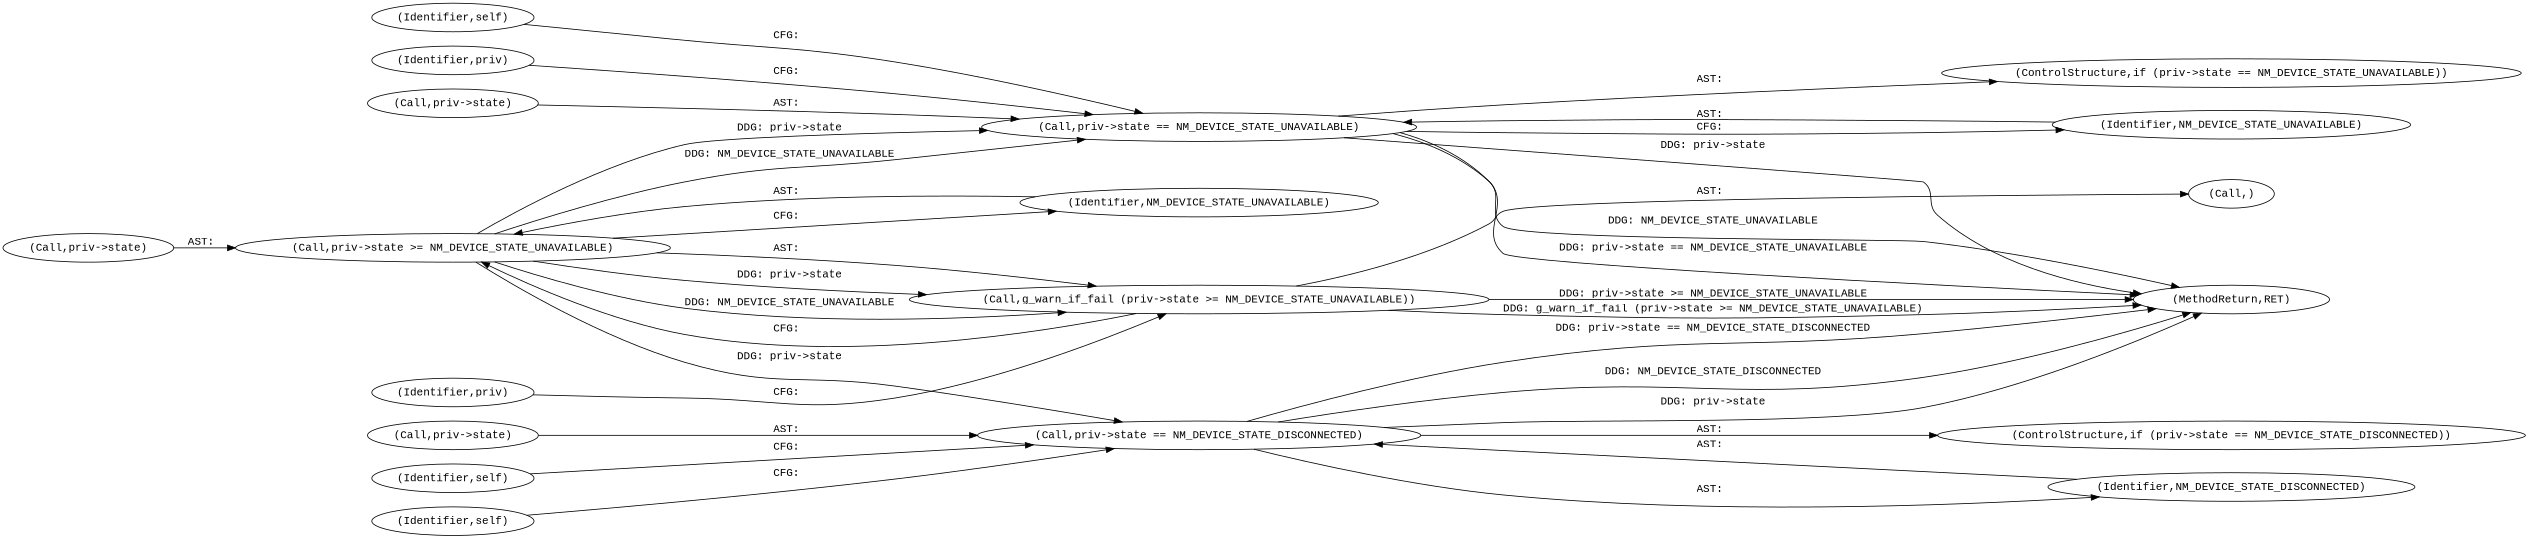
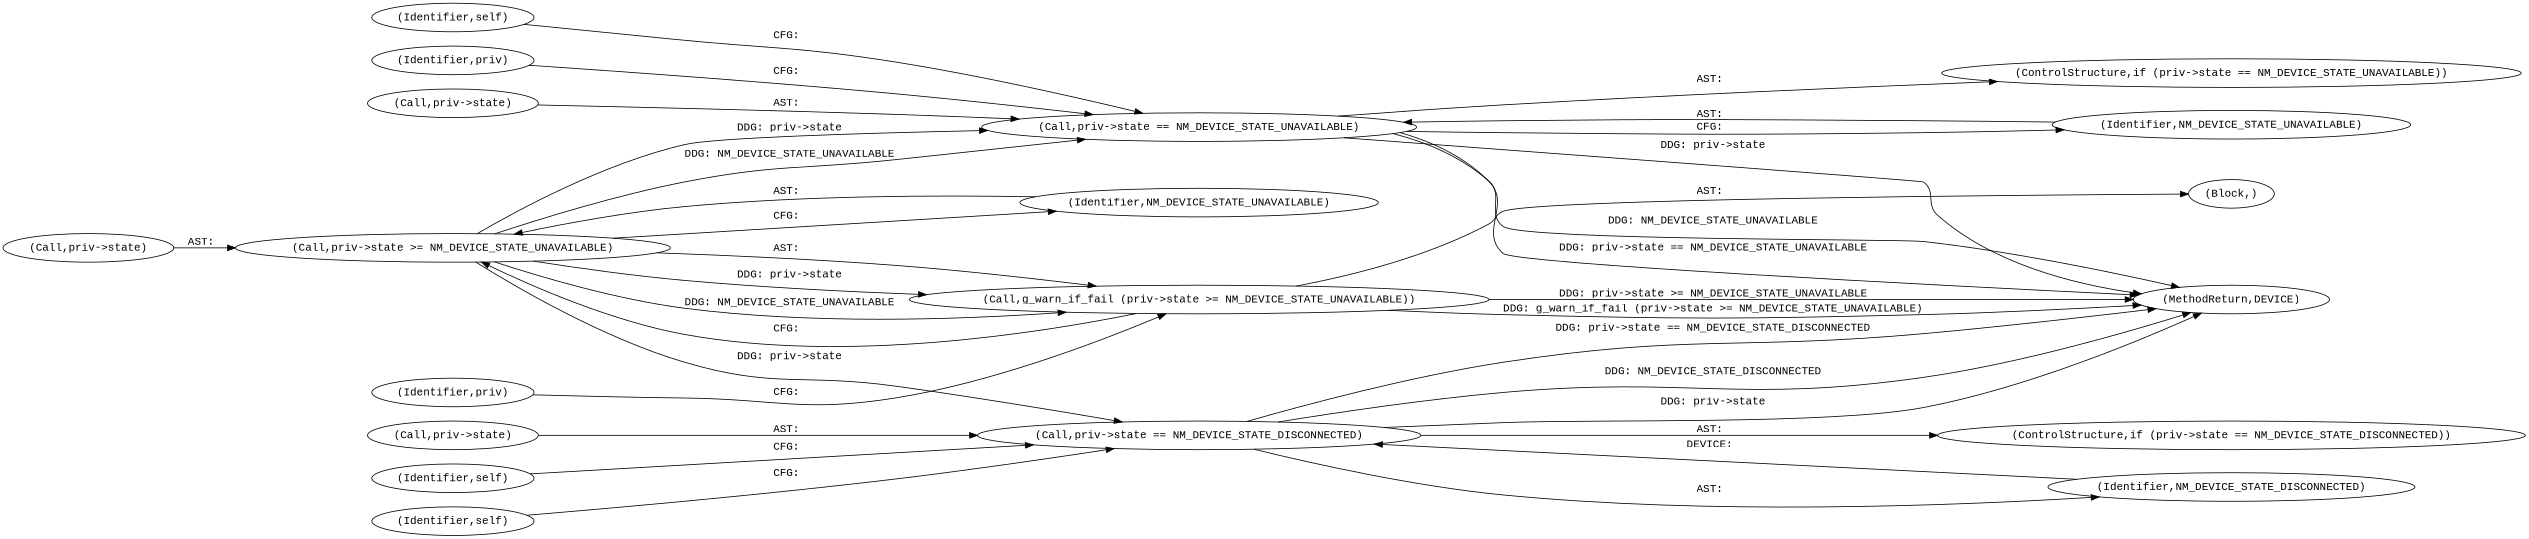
  digraph {
    fontname="Liberation Mono"
    rankdir=LR
    node [fontname="Liberation Mono"]
    edge [fontname="Liberation Mono"]
    n1 [label="(Call,priv->state >= NM_DEVICE_STATE_UNAVAILABLE)"]
    n2 [label="(Call,g_warn_if_fail (priv->state >= NM_DEVICE_STATE_UNAVAILABLE))"]
    n3 [label="(Call,priv->state == NM_DEVICE_STATE_UNAVAILABLE)"]
    n4 [label="(Identifier,NM_DEVICE_STATE_UNAVAILABLE)"]
    n5 [label="(Call,priv->state == NM_DEVICE_STATE_DISCONNECTED)"]
-   n6 [label="(Call,)"]
-   n7 [label="(MethodReturn,RET)"]
+   n6 [label="(Block,)"]
+   n7 [label="(MethodReturn,DEVICE)"]
    n8 [label="(ControlStructure,if (priv->state == NM_DEVICE_STATE_UNAVAILABLE))"]
    n9 [label="(Identifier,NM_DEVICE_STATE_UNAVAILABLE)"]
    n10 [label="(ControlStructure,if (priv->state == NM_DEVICE_STATE_DISCONNECTED))"]
    n11 [label="(Identifier,NM_DEVICE_STATE_DISCONNECTED)"]
    n12 [label="(Call,priv->state)"]
    n13 [label="(Identifier,priv)"]
    n14 [label="(Identifier,self)"]
    n15 [label="(Call,priv->state)"]
    n16 [label="(Identifier,self)"]
    n17 [label="(Identifier,priv)"]
    n18 [label="(Call,priv->state)"]
    n19 [label="(Identifier,self)"]
    n1 -> n2 [label="AST: "]
    n1 -> n2 [label="DDG: priv->state"]
    n1 -> n2 [label="DDG: NM_DEVICE_STATE_UNAVAILABLE"]
    n1 -> n3 [label="DDG: priv->state"]
    n1 -> n3 [label="DDG: NM_DEVICE_STATE_UNAVAILABLE"]
    n1 -> n4 [label="CFG: "]
    n1 -> n5 [label="DDG: priv->state"]
    n2 -> n1 [label="CFG: "]
    n2 -> n6 [label="AST: "]
    n2 -> n7 [label="DDG: priv->state >= NM_DEVICE_STATE_UNAVAILABLE"]
    n2 -> n7 [label="DDG: g_warn_if_fail (priv->state >= NM_DEVICE_STATE_UNAVAILABLE)"]
    n3 -> n7 [label="DDG: priv->state == NM_DEVICE_STATE_UNAVAILABLE"]
    n3 -> n7 [label="DDG: priv->state"]
    n3 -> n7 [label="DDG: NM_DEVICE_STATE_UNAVAILABLE"]
    n3 -> n8 [label="AST: "]
    n3 -> n9 [label="CFG: "]
    n4 -> n1 [label="AST: "]
    n5 -> n7 [label="DDG: priv->state == NM_DEVICE_STATE_DISCONNECTED"]
    n5 -> n7 [label="DDG: NM_DEVICE_STATE_DISCONNECTED"]
    n5 -> n7 [label="DDG: priv->state"]
    n5 -> n10 [label="AST: "]
    n5 -> n11 [label="AST: "]
    n9 -> n3 [label="AST: "]
-   n11 -> n5 [label="AST: "]
+   n11 -> n5 [label="DEVICE: "]
    n12 -> n1 [label="AST: "]
    n13 -> n3 [label="CFG: "]
    n14 -> n5 [label="CFG: "]
    n15 -> n3 [label="AST: "]
    n16 -> n3 [label="CFG: "]
    n17 -> n2 [label="CFG: "]
    n18 -> n5 [label="AST: "]
    n19 -> n5 [label="CFG: "]
  }
